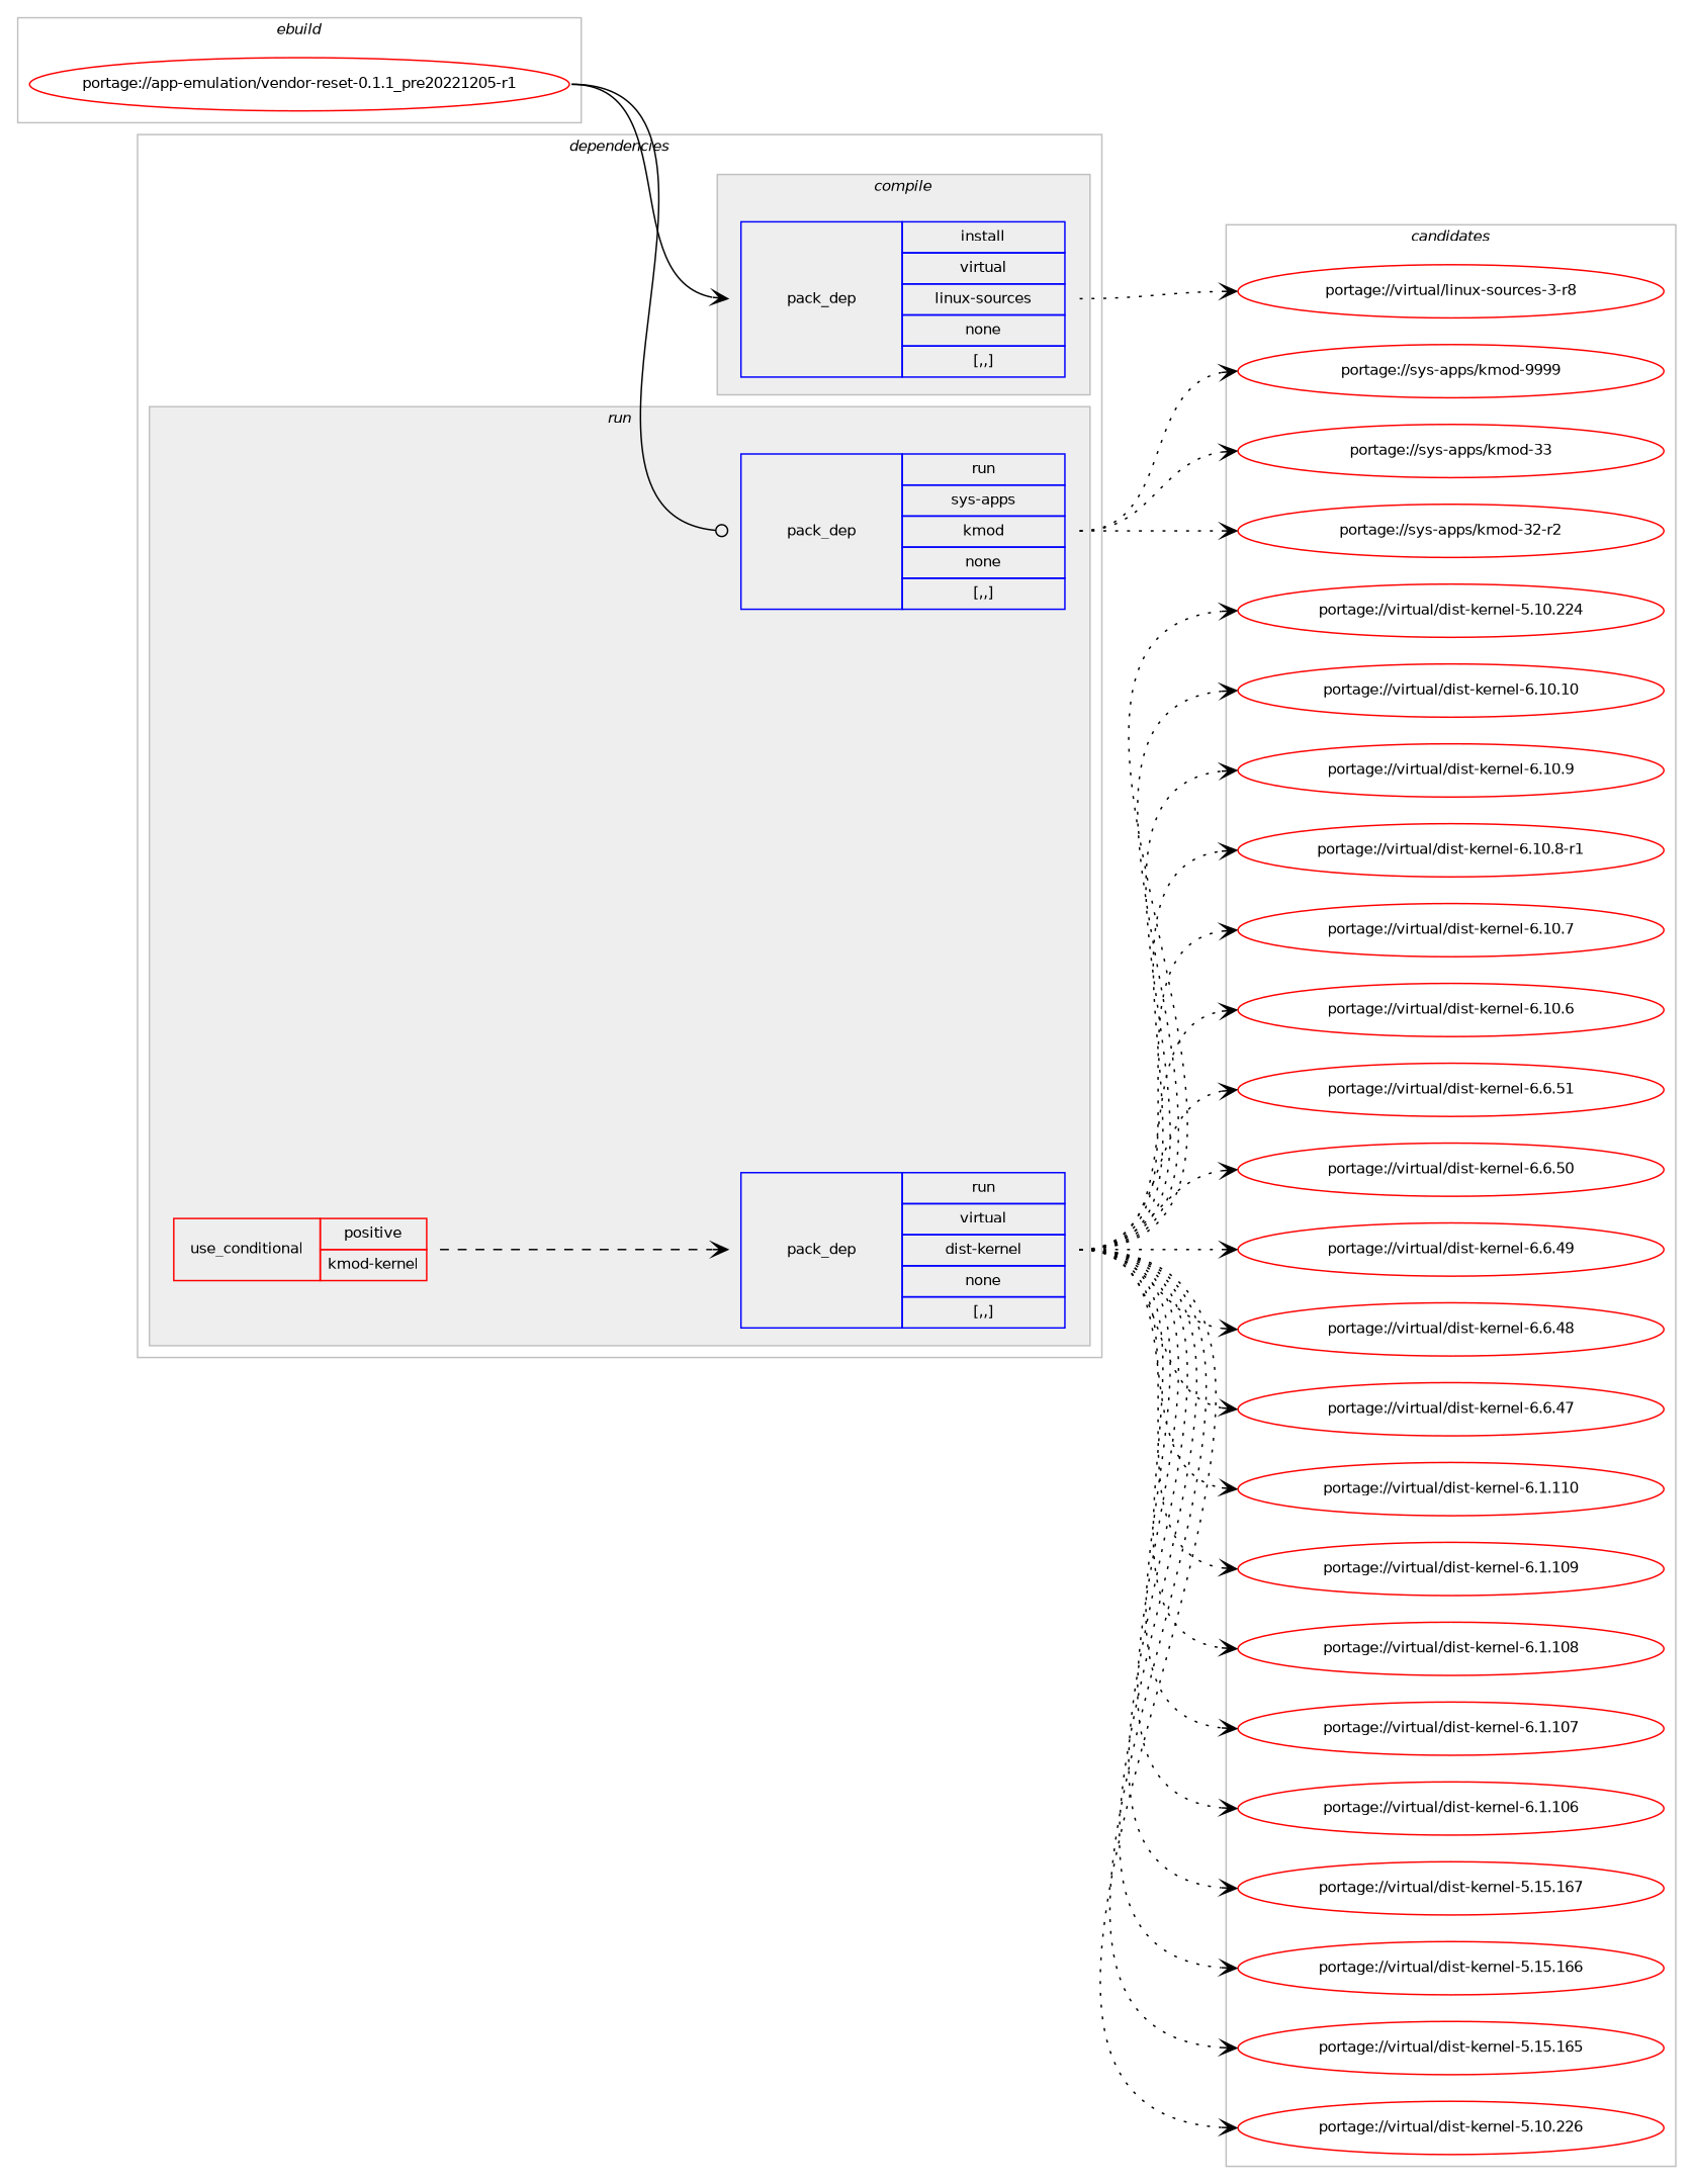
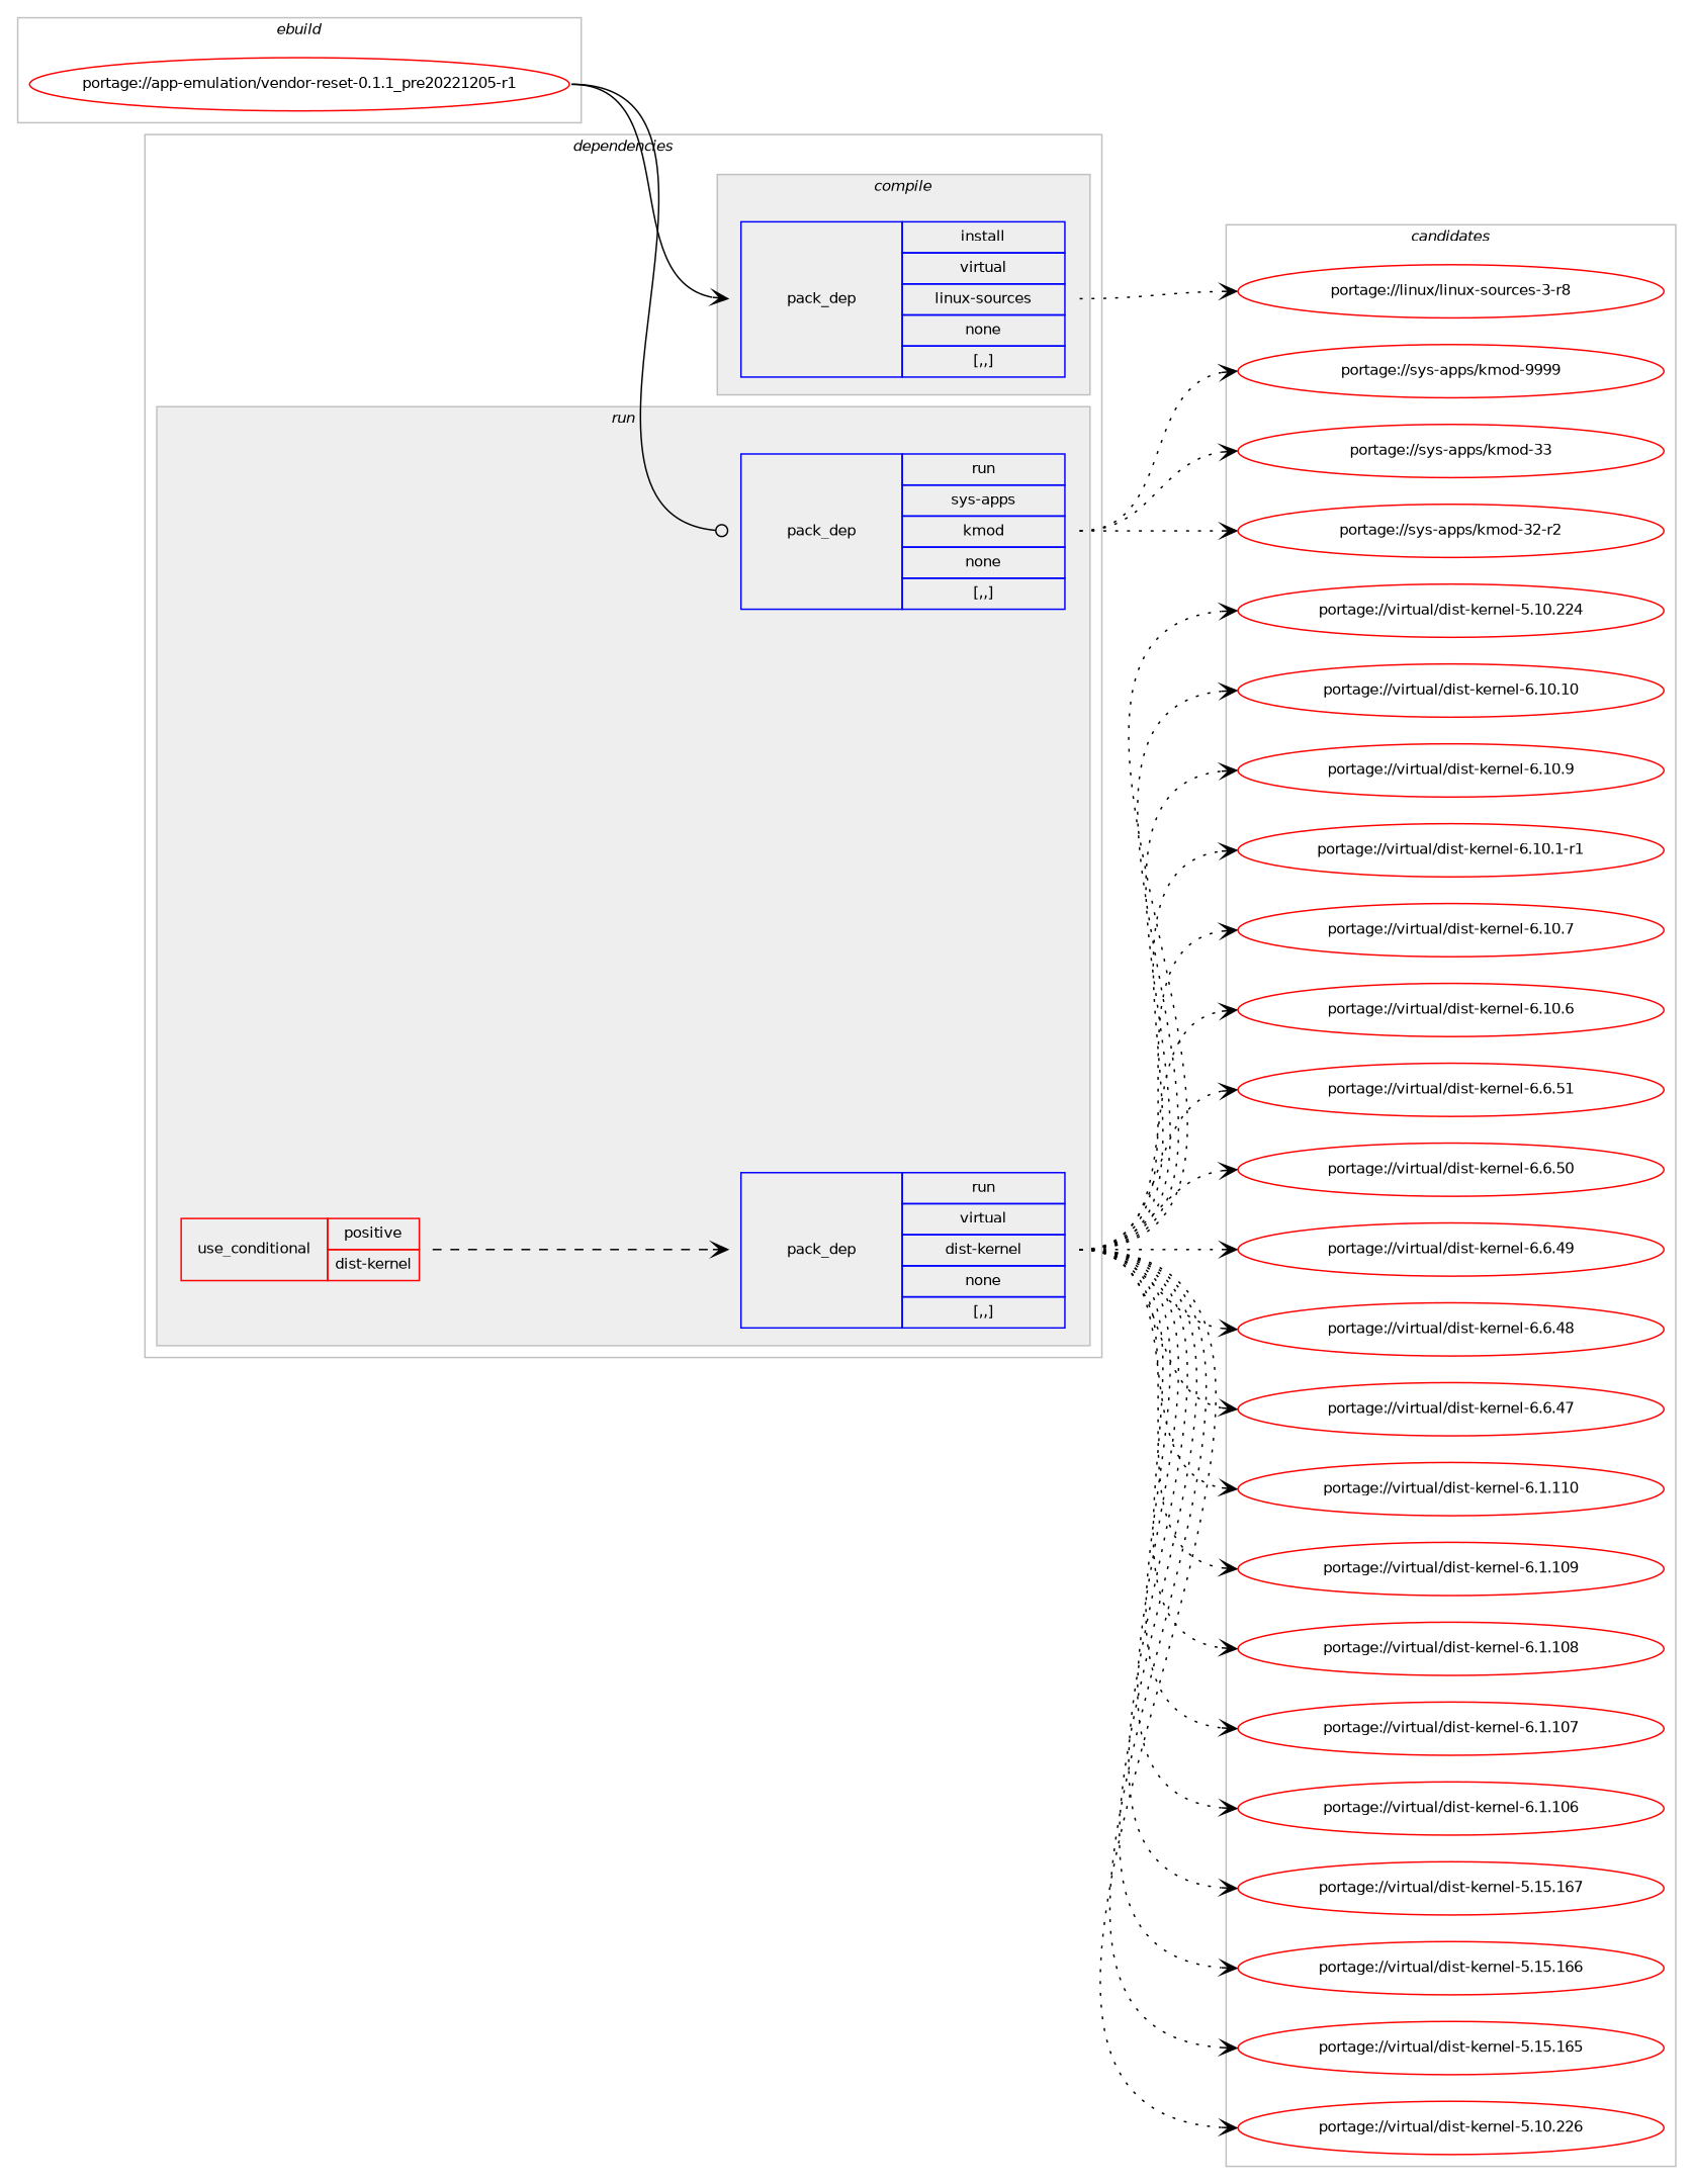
  digraph {
    compound=true
    concentrate=true
    fontname=Helvetica
    fontsize=10
    newrank=true
    rankdir=LR
    ranksep=1.5
    node [color=red fontname=Helvetica fontsize=10]
    edge [arrowhead=vee headport=w style=dotted tailport=e weight=100]
    n1 [label="portage://app-emulation/vendor-reset-0.1.1_pre20221205-r1" width=4]
    n2 [color=blue label=<<TABLE BORDER="0" CELLBORDER="1" CELLSPACING="0" CELLPADDING="4" WIDTH="220"><TR><TD ROWSPAN="6" CELLPADDING="30">pack_dep</TD></TR><TR><TD WIDTH="110">install</TD></TR><TR><TD>virtual</TD></TR><TR><TD>linux-sources</TD></TR><TR><TD>none</TD></TR><TR><TD>[,,]</TD></TR></TABLE>> shape=none]
    n3 [color=blue label=<<TABLE BORDER="0" CELLBORDER="1" CELLSPACING="0" CELLPADDING="4" WIDTH="220"><TR><TD ROWSPAN="6" CELLPADDING="30">pack_dep</TD></TR><TR><TD WIDTH="110">run</TD></TR><TR><TD>virtual</TD></TR><TR><TD>dist-kernel</TD></TR><TR><TD>none</TD></TR><TR><TD>[,,]</TD></TR></TABLE>> shape=none]
-   n4 [label=<<TABLE BORDER="0" CELLBORDER="1" CELLSPACING="0" CELLPADDING="4"><TR><TD ROWSPAN="3" CELLPADDING="10">use_conditional</TD></TR><TR><TD>positive</TD></TR><TR><TD>kmod-kernel</TD></TR></TABLE>> shape=none]
+   n4 [label=<<TABLE BORDER="0" CELLBORDER="1" CELLSPACING="0" CELLPADDING="4"><TR><TD ROWSPAN="3" CELLPADDING="10">use_conditional</TD></TR><TR><TD>positive</TD></TR><TR><TD>dist-kernel</TD></TR></TABLE>> shape=none]
    n5 [color=blue label=<<TABLE BORDER="0" CELLBORDER="1" CELLSPACING="0" CELLPADDING="4" WIDTH="220"><TR><TD ROWSPAN="6" CELLPADDING="30">pack_dep</TD></TR><TR><TD WIDTH="110">run</TD></TR><TR><TD>sys-apps</TD></TR><TR><TD>kmod</TD></TR><TR><TD>none</TD></TR><TR><TD>[,,]</TD></TR></TABLE>> shape=none]
-   n6 [label="portage://virtual/linux-sources-3-r8" width=4]
+   n6 [label="portage://linux/linux-sources-3-r8" width=4]
    n7 [label="portage://virtual/dist-kernel-6.10.10" width=4]
    n8 [label="portage://virtual/dist-kernel-6.10.9" width=4]
-   n9 [label="portage://virtual/dist-kernel-6.10.8-r1" width=4]
+   n9 [label="portage://virtual/dist-kernel-6.10.1-r1" width=4]
    n10 [label="portage://virtual/dist-kernel-6.10.7" width=4]
    n11 [label="portage://virtual/dist-kernel-6.10.6" width=4]
    n12 [label="portage://virtual/dist-kernel-6.6.51" width=4]
    n13 [label="portage://virtual/dist-kernel-6.6.50" width=4]
    n14 [label="portage://virtual/dist-kernel-6.6.49" width=4]
    n15 [label="portage://virtual/dist-kernel-6.6.48" width=4]
    n16 [label="portage://virtual/dist-kernel-6.6.47" width=4]
    n17 [label="portage://virtual/dist-kernel-6.1.110" width=4]
    n18 [label="portage://virtual/dist-kernel-6.1.109" width=4]
    n19 [label="portage://virtual/dist-kernel-6.1.108" width=4]
    n20 [label="portage://virtual/dist-kernel-6.1.107" width=4]
    n21 [label="portage://virtual/dist-kernel-6.1.106" width=4]
    n22 [label="portage://virtual/dist-kernel-5.15.167" width=4]
    n23 [label="portage://virtual/dist-kernel-5.15.166" width=4]
    n24 [label="portage://virtual/dist-kernel-5.15.165" width=4]
    n25 [label="portage://virtual/dist-kernel-5.10.226" width=4]
    n26 [label="portage://virtual/dist-kernel-5.10.224" width=4]
    n27 [label="portage://sys-apps/kmod-9999" width=4]
    n28 [label="portage://sys-apps/kmod-33" width=4]
    n29 [label="portage://sys-apps/kmod-32-r2" width=4]
    subgraph cluster_1 {
      color=gray
      label=<<i>ebuild</i>>
      n1
    }
    subgraph cluster_2 {
      color=gray
      label=<<i>dependencies</i>>
      subgraph cluster_3 {
        color=gray
        fillcolor="#eeeeee"
        label=<<i>compile</i>>
        style=filled
        subgraph sub_4 {
          color=gray
          fillcolor="#eeeeee"
          label=<<i>compile</i>>
          style=filled
          n2
        }
      }
      subgraph cluster_5 {
        color=gray
        fillcolor="#eeeeee"
        label=<<i>compile and run</i>>
        style=filled
      }
      subgraph cluster_6 {
        color=gray
        fillcolor="#eeeeee"
        label=<<i>run</i>>
        style=filled
        subgraph sub_7 {
          color=gray
          fillcolor="#eeeeee"
          label=<<i>run</i>>
          style=filled
          n4
          subgraph sub_8 {
            color=gray
            fillcolor="#eeeeee"
            label=<<i>run</i>>
            style=filled
            n3
          }
        }
        subgraph sub_9 {
          color=gray
          fillcolor="#eeeeee"
          label=<<i>run</i>>
          style=filled
          n5
        }
      }
    }
    subgraph cluster_10 {
      color=gray
      label=<<i>candidates</i>>
      rank=same
      subgraph sub_11 {
        color=black
        label=<<i>candidates</i>>
        nodesep=1
        rank=same
        n6
      }
      subgraph sub_12 {
        color=black
        label=<<i>candidates</i>>
        nodesep=1
        rank=same
        n7
        n8
        n9
        n10
        n11
        n12
        n13
        n14
        n15
        n16
        n17
        n18
        n19
        n20
        n21
        n22
        n23
        n24
        n25
        n26
      }
      subgraph sub_13 {
        color=black
        label=<<i>candidates</i>>
        nodesep=1
        rank=same
        n27
        n28
        n29
      }
    }
    n1 -> n2 [style=solid weight=20]
    n1 -> n5 [arrowhead=odot style=solid weight=20]
    n2 -> n6
    n3 -> n7
    n3 -> n8
    n3 -> n9
    n3 -> n10
    n3 -> n11
    n3 -> n12
    n3 -> n13
    n3 -> n14
    n3 -> n15
    n3 -> n16
    n3 -> n17
    n3 -> n18
    n3 -> n19
    n3 -> n20
    n3 -> n21
    n3 -> n22
    n3 -> n23
    n3 -> n24
    n3 -> n25
    n3 -> n26
    n4 -> n3 [style=dashed weight=20]
    n5 -> n27
    n5 -> n28
    n5 -> n29
  }
